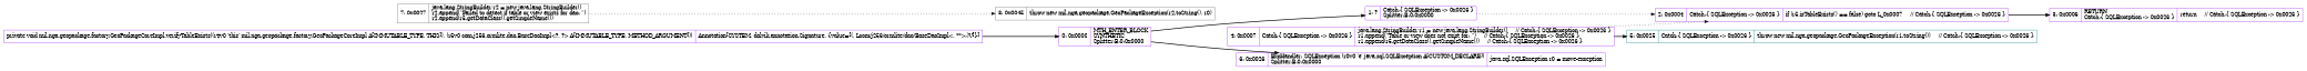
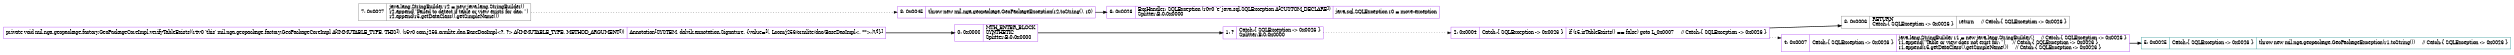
  digraph {
    rankdir=LR
    node [color=purple shape=record]
    edge [style=bold]
    n1 [label="{0\:\ 0x0000|MTH_ENTER_BLOCK\lSYNTHETIC\lSplitter:B:0:0x0000\l}"]
    n2 [label="{1\:\ ?|Catch:\{ SQLException \-\> 0x0026 \}\lSplitter:B:0:0x0000\l}"]
    n3 [label="{6\:\ 0x0026|ExcHandler: SQLException (r0v0 'e' java.sql.SQLException A[CUSTOM_DECLARE])\lSplitter:B:0:0x0000\l|java.sql.SQLException r0 = move\-exception\l}"]
    n4 [label="{2\:\ 0x0004|Catch:\{ SQLException \-\> 0x0026 \}\l|if (r5.isTableExists() == false) goto L_0x0007     \/\/ Catch:\{ SQLException \-\> 0x0026 \}\l}"]
-   n5 [label="{3\:\ 0x0006|RETURN\lCatch:\{ SQLException \-\> 0x0026 \}\l|return     \/\/ Catch:\{ SQLException \-\> 0x0026 \}\l}"]
+   n5 [color=gray40 label="{3\:\ 0x0006|RETURN\lCatch:\{ SQLException \-\> 0x0026 \}\l|return     \/\/ Catch:\{ SQLException \-\> 0x0026 \}\l}"]
    n6 [label="{4\:\ 0x0007|Catch:\{ SQLException \-\> 0x0026 \}\l|java.lang.StringBuilder r1 = new java.lang.StringBuilder()     \/\/ Catch:\{ SQLException \-\> 0x0026 \}\lr1.append(\"Table or view does not exist for: \")     \/\/ Catch:\{ SQLException \-\> 0x0026 \}\lr1.append(r5.getDataClass().getSimpleName())     \/\/ Catch:\{ SQLException \-\> 0x0026 \}\l}"]
    n7 [color=teal label="{5\:\ 0x0025|Catch:\{ SQLException \-\> 0x0026 \}\l|throw new mil.nga.geopackage.GeoPackageException(r1.toString())     \/\/ Catch:\{ SQLException \-\> 0x0026 \}\l}"]
    n8 [color=gray40 label="{7\:\ 0x0027|java.lang.StringBuilder r2 = new java.lang.StringBuilder()\lr2.append(\"Failed to detect if table or view exists for dao: \")\lr2.append(r5.getDataClass().getSimpleName())\l}"]
-   n9 [color=gray40 label="{8\:\ 0x0045|throw new mil.nga.geopackage.GeoPackageException(r2.toString(), r0)\l}"]
+   n9 [label="{8\:\ 0x0045|throw new mil.nga.geopackage.GeoPackageException(r2.toString(), r0)\l}"]
    n10 [label="{private void mil.nga.geopackage.factory.GeoPackageCoreImpl.verifyTableExists((r4v0 'this' mil.nga.geopackage.factory.GeoPackageCoreImpl A[IMMUTABLE_TYPE, THIS]), (r5v0 com.j256.ormlite.dao.BaseDaoImpl\<?, ?\> A[IMMUTABLE_TYPE, METHOD_ARGUMENT]))  | Annotation[SYSTEM, dalvik.annotation.Signature, \{value=[(, Lcom\/j256\/ormlite\/dao\/BaseDaoImpl\<, **\>;)V]\}]\l}"]
    n1 -> n2
-   n1 -> n3
+   n9 -> n3
    n2 -> n4 [style=dotted]
    n4 -> n5
-   n6 -> n4 [style=dotted]
+   n4 -> n6 [style=dotted]
    n6 -> n7
    n8 -> n9 [style=dotted]
    n10 -> n1
  }
